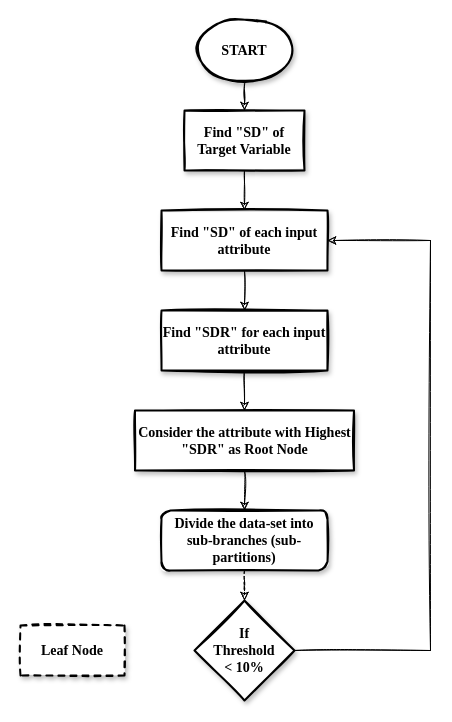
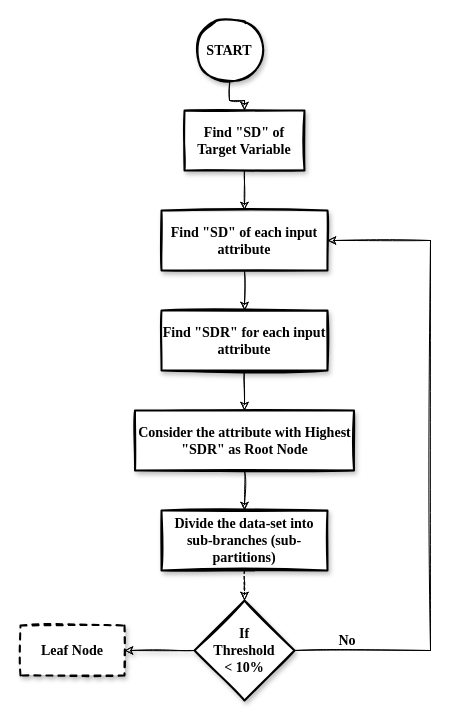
  <mxCell id="0" />
  <mxCell id="1" parent="0" />
  <mxCell id="2" value="" style="edgeStyle=orthogonalEdgeStyle;rounded=0;orthogonalLoop=1;jettySize=auto;html=1;sketch=1;" edge="1" parent="1" source="3" target="5"><mxGeometry relative="1" as="geometry" /></mxCell>
- <mxCell id="3" value="&lt;h3&gt;&lt;font face=&quot;Tahoma&quot;&gt;START&lt;/font&gt;&lt;/h3&gt;" style="strokeWidth=2;html=1;shape=mxgraph.flowchart.start_1;whiteSpace=wrap;shadow=1;sketch=1;" vertex="1" parent="1"><mxGeometry x="194" y="20" width="100" height="60" as="geometry" /></mxCell>
+ <mxCell id="3" value="&lt;h3&gt;&lt;font face=&quot;Tahoma&quot;&gt;START&lt;/font&gt;&lt;/h3&gt;" style="strokeWidth=2;html=1;shape=mxgraph.flowchart.start_1;whiteSpace=wrap;shadow=1;sketch=1;" vertex="1" parent="1"><mxGeometry x="194" y="20" width="70" height="60" as="geometry" /></mxCell>
  <mxCell id="4" value="" style="edgeStyle=orthogonalEdgeStyle;rounded=0;orthogonalLoop=1;jettySize=auto;html=1;sketch=1;" edge="1" parent="1" source="5" target="7"><mxGeometry relative="1" as="geometry" /></mxCell>
  <mxCell id="5" value="&lt;h3&gt;&lt;font face=&quot;Tahoma&quot;&gt;Find &quot;SD&quot; of Target Variable&lt;/font&gt;&lt;/h3&gt;" style="whiteSpace=wrap;html=1;shadow=1;strokeWidth=2;sketch=1;" vertex="1" parent="1"><mxGeometry x="184" y="110" width="120" height="60" as="geometry" /></mxCell>
  <mxCell id="6" value="" style="edgeStyle=orthogonalEdgeStyle;rounded=0;orthogonalLoop=1;jettySize=auto;html=1;sketch=1;" edge="1" parent="1" source="7" target="9"><mxGeometry relative="1" as="geometry" /></mxCell>
  <mxCell id="7" value="&lt;h3&gt;&lt;font face=&quot;Tahoma&quot;&gt;Find &quot;SD&quot; of each input attribute&lt;/font&gt;&lt;/h3&gt;" style="whiteSpace=wrap;html=1;shadow=1;strokeWidth=2;sketch=1;" vertex="1" parent="1"><mxGeometry x="161" y="210" width="166" height="60" as="geometry" /></mxCell>
  <mxCell id="8" value="" style="edgeStyle=orthogonalEdgeStyle;rounded=0;orthogonalLoop=1;jettySize=auto;html=1;sketch=1;" edge="1" parent="1" source="9" target="11"><mxGeometry relative="1" as="geometry" /></mxCell>
  <mxCell id="9" value="&lt;h3&gt;&lt;font face=&quot;Tahoma&quot;&gt;Find &quot;SDR&quot; for each input attribute&lt;/font&gt;&lt;/h3&gt;" style="whiteSpace=wrap;html=1;shadow=1;strokeWidth=2;sketch=1;" vertex="1" parent="1"><mxGeometry x="161" y="310" width="166" height="60" as="geometry" /></mxCell>
  <mxCell id="10" value="" style="edgeStyle=orthogonalEdgeStyle;rounded=0;orthogonalLoop=1;jettySize=auto;html=1;sketch=1;" edge="1" parent="1" source="11" target="13"><mxGeometry relative="1" as="geometry" /></mxCell>
  <mxCell id="11" value="&lt;h3&gt;&lt;font face=&quot;Tahoma&quot;&gt;Consider the attribute with Highest &quot;SDR&quot; as Root Node&lt;/font&gt;&lt;/h3&gt;" style="whiteSpace=wrap;html=1;shadow=1;strokeWidth=2;sketch=1;" vertex="1" parent="1"><mxGeometry x="134.5" y="410" width="219" height="60" as="geometry" /></mxCell>
  <mxCell id="12" style="edgeStyle=orthogonalEdgeStyle;rounded=0;orthogonalLoop=1;jettySize=auto;html=1;sketch=1;dashed=1;" edge="1" parent="1" source="13" target="16"><mxGeometry relative="1" as="geometry" /></mxCell>
- <mxCell id="13" value="&lt;h3&gt;&lt;font face=&quot;Tahoma&quot;&gt;Divide the data-set into sub-branches (sub-partitions)&lt;/font&gt;&lt;/h3&gt;" style="whiteSpace=wrap;html=1;shadow=1;strokeWidth=2;sketch=1;rounded=1;" vertex="1" parent="1"><mxGeometry x="161" y="510" width="166" height="60" as="geometry" /></mxCell>
+ <mxCell id="13" value="&lt;h3&gt;&lt;font face=&quot;Tahoma&quot;&gt;Divide the data-set into sub-branches (sub-partitions)&lt;/font&gt;&lt;/h3&gt;" style="whiteSpace=wrap;html=1;shadow=1;strokeWidth=2;sketch=1;" vertex="1" parent="1"><mxGeometry x="161" y="510" width="166" height="60" as="geometry" /></mxCell>
  <mxCell id="14" style="edgeStyle=orthogonalEdgeStyle;rounded=0;orthogonalLoop=1;jettySize=auto;html=1;entryX=1;entryY=0.5;entryDx=0;entryDy=0;sketch=1;" edge="1" parent="1" source="16" target="7"><mxGeometry relative="1" as="geometry"><Array as="points"><mxPoint x="430" y="650" /><mxPoint x="430" y="240" /></Array></mxGeometry></mxCell>
+ <mxCell id="15" value="" style="edgeStyle=orthogonalEdgeStyle;rounded=0;sketch=1;orthogonalLoop=1;jettySize=auto;html=1;shadow=1;" edge="1" parent="1" source="16" target="18"><mxGeometry relative="1" as="geometry" /></mxCell>
  <mxCell id="16" value="&lt;h3&gt;&lt;font face=&quot;Tahoma&quot;&gt;If&lt;br&gt; Threshold &lt;br&gt;&amp;lt; 10%&lt;/font&gt;&lt;/h3&gt;" style="strokeWidth=2;html=1;shape=mxgraph.flowchart.decision;whiteSpace=wrap;shadow=1;sketch=1;" vertex="1" parent="1"><mxGeometry x="194" y="600" width="100" height="100" as="geometry" /></mxCell>
+ <mxCell id="17" value="&lt;h3&gt;&lt;font face=&quot;Tahoma&quot;&gt;No&lt;/font&gt;&lt;/h3&gt;" style="text;html=1;strokeColor=none;fillColor=none;align=center;verticalAlign=middle;whiteSpace=wrap;rounded=0;shadow=1;sketch=1;" vertex="1" parent="1"><mxGeometry x="327" y="630" width="40" height="20" as="geometry" /></mxCell>
  <mxCell id="18" value="&lt;h3&gt;&lt;font face=&quot;Tahoma&quot;&gt;Leaf Node&lt;/font&gt;&lt;/h3&gt;" style="whiteSpace=wrap;html=1;shadow=1;strokeWidth=2;sketch=1;dashed=1;" vertex="1" parent="1"><mxGeometry x="20" y="625" width="104" height="50" as="geometry" /></mxCell>
